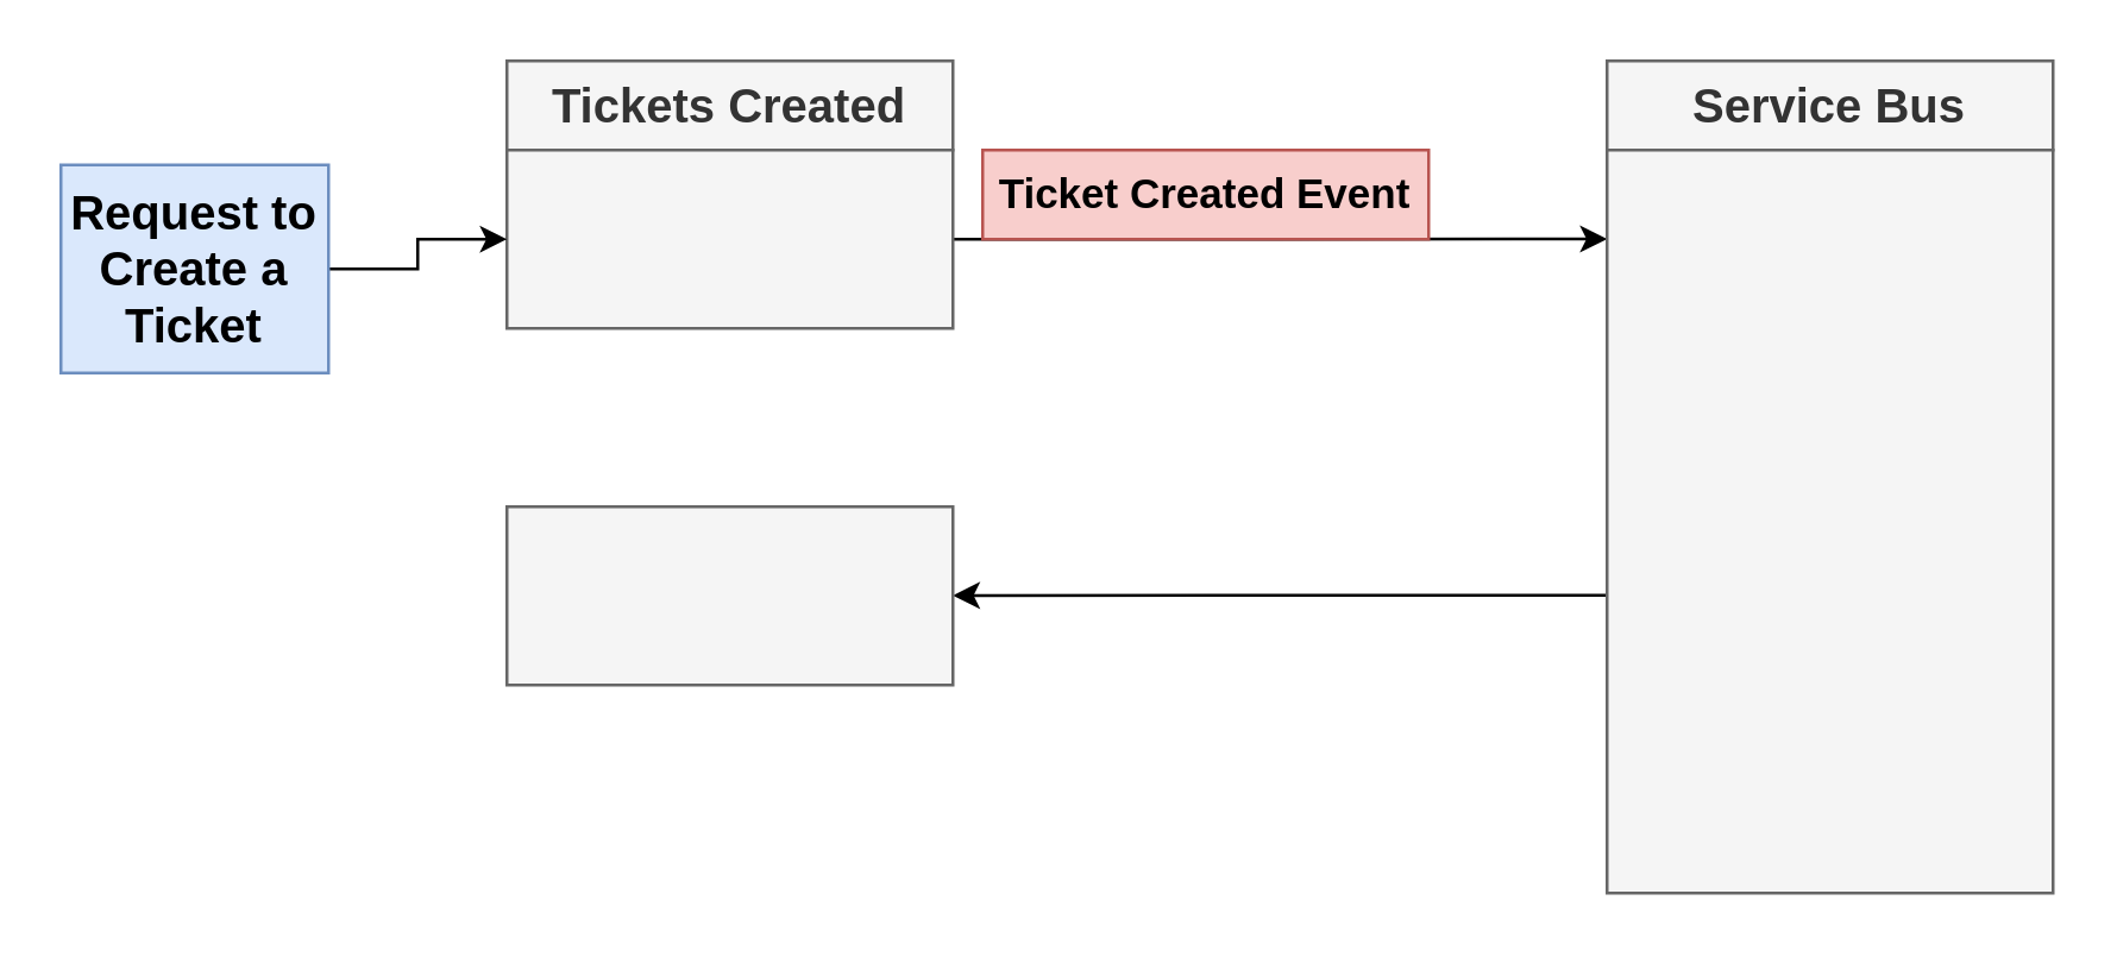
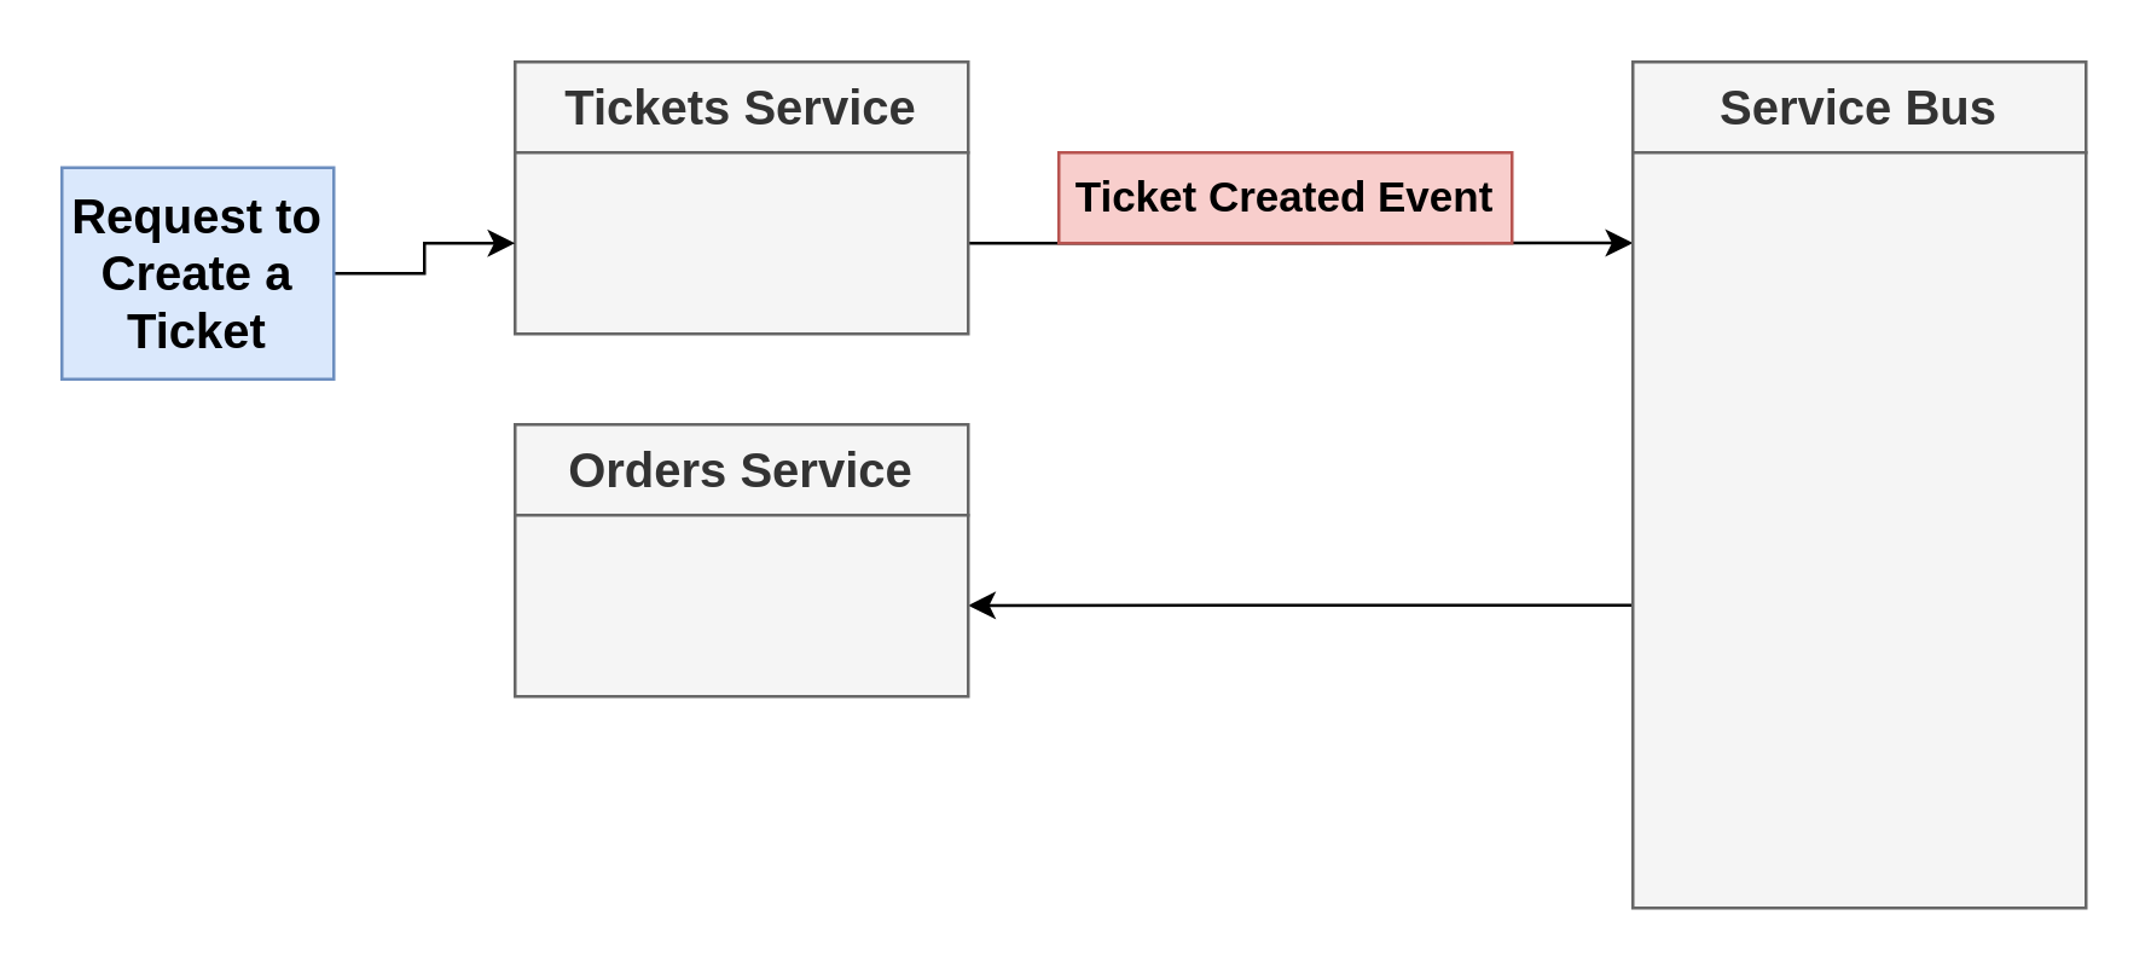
  <mxCell id="0" />
  <mxCell id="1" parent="0" />
  <mxCell id="2" style="edgeStyle=orthogonalEdgeStyle;rounded=0;orthogonalLoop=1;jettySize=auto;html=1;exitX=1;exitY=0.5;exitDx=0;exitDy=0;fontSize=16;" edge="1" parent="1"><mxGeometry relative="1" as="geometry"><mxPoint x="320" y="199.86" as="targetPoint" /><mxPoint x="540" y="199.765" as="sourcePoint" /><Array as="points"><mxPoint x="490" y="199.86" /><mxPoint x="490" y="199.86" /></Array></mxGeometry></mxCell>
- <mxCell id="3" value="Tickets Created" style="rounded=0;whiteSpace=wrap;html=1;fillColor=#f5f5f5;strokeColor=#666666;fontColor=#333333;fontStyle=1;fontSize=16;" vertex="1" parent="1"><mxGeometry x="170" y="20" width="150" height="30" as="geometry" /></mxCell>
+ <mxCell id="3" value="Tickets Service" style="rounded=0;whiteSpace=wrap;html=1;fillColor=#f5f5f5;strokeColor=#666666;fontColor=#333333;fontStyle=1;fontSize=16;" vertex="1" parent="1"><mxGeometry x="170" y="20" width="150" height="30" as="geometry" /></mxCell>
  <mxCell id="4" style="edgeStyle=orthogonalEdgeStyle;rounded=0;orthogonalLoop=1;jettySize=auto;html=1;exitX=1;exitY=0.5;exitDx=0;exitDy=0;fontSize=16;" edge="1" parent="1" source="5"><mxGeometry relative="1" as="geometry"><mxPoint x="540" y="79.905" as="targetPoint" /></mxGeometry></mxCell>
  <mxCell id="5" value="" style="rounded=0;whiteSpace=wrap;html=1;fillColor=#f5f5f5;strokeColor=#666666;fontColor=#333333;" vertex="1" parent="1"><mxGeometry x="170" y="50" width="150" height="60" as="geometry" /></mxCell>
  <mxCell id="6" value="Service Bus" style="rounded=0;whiteSpace=wrap;html=1;fillColor=#f5f5f5;strokeColor=#666666;fontColor=#333333;fontStyle=1;fontSize=16;" vertex="1" parent="1"><mxGeometry x="540" y="20" width="150" height="30" as="geometry" /></mxCell>
  <mxCell id="7" value="" style="rounded=0;whiteSpace=wrap;html=1;fillColor=#f5f5f5;strokeColor=#666666;fontColor=#333333;" vertex="1" parent="1"><mxGeometry x="540" y="50" width="150" height="250" as="geometry" /></mxCell>
+ <mxCell id="8" value="Orders Service" style="rounded=0;whiteSpace=wrap;html=1;fillColor=#f5f5f5;strokeColor=#666666;fontColor=#333333;fontStyle=1;fontSize=16;" vertex="1" parent="1"><mxGeometry x="170" y="140" width="150" height="30" as="geometry" /></mxCell>
  <mxCell id="9" value="" style="rounded=0;whiteSpace=wrap;html=1;fillColor=#f5f5f5;strokeColor=#666666;fontColor=#333333;" vertex="1" parent="1"><mxGeometry x="170" y="170" width="150" height="60" as="geometry" /></mxCell>
  <mxCell id="10" style="edgeStyle=orthogonalEdgeStyle;rounded=0;orthogonalLoop=1;jettySize=auto;html=1;exitX=1;exitY=0.5;exitDx=0;exitDy=0;fontSize=16;" edge="1" parent="1" source="11" target="5"><mxGeometry relative="1" as="geometry" /></mxCell>
  <mxCell id="11" value="Request to Create a Ticket" style="rounded=0;whiteSpace=wrap;html=1;fontSize=16;fillColor=#dae8fc;strokeColor=#6c8ebf;fontStyle=1" vertex="1" parent="1"><mxGeometry x="20" y="55" width="90" height="70" as="geometry" /></mxCell>
- <mxCell id="12" value="Ticket Created Event" style="rounded=0;whiteSpace=wrap;html=1;fontSize=14;fillColor=#f8cecc;strokeColor=#b85450;fontStyle=1" vertex="1" parent="1"><mxGeometry x="330" y="50" width="150" height="30" as="geometry" /></mxCell>
+ <mxCell id="12" value="Ticket Created Event" style="rounded=0;whiteSpace=wrap;html=1;fontSize=14;fillColor=#f8cecc;strokeColor=#b85450;fontStyle=1" vertex="1" parent="1"><mxGeometry x="350" y="50" width="150" height="30" as="geometry" /></mxCell>
